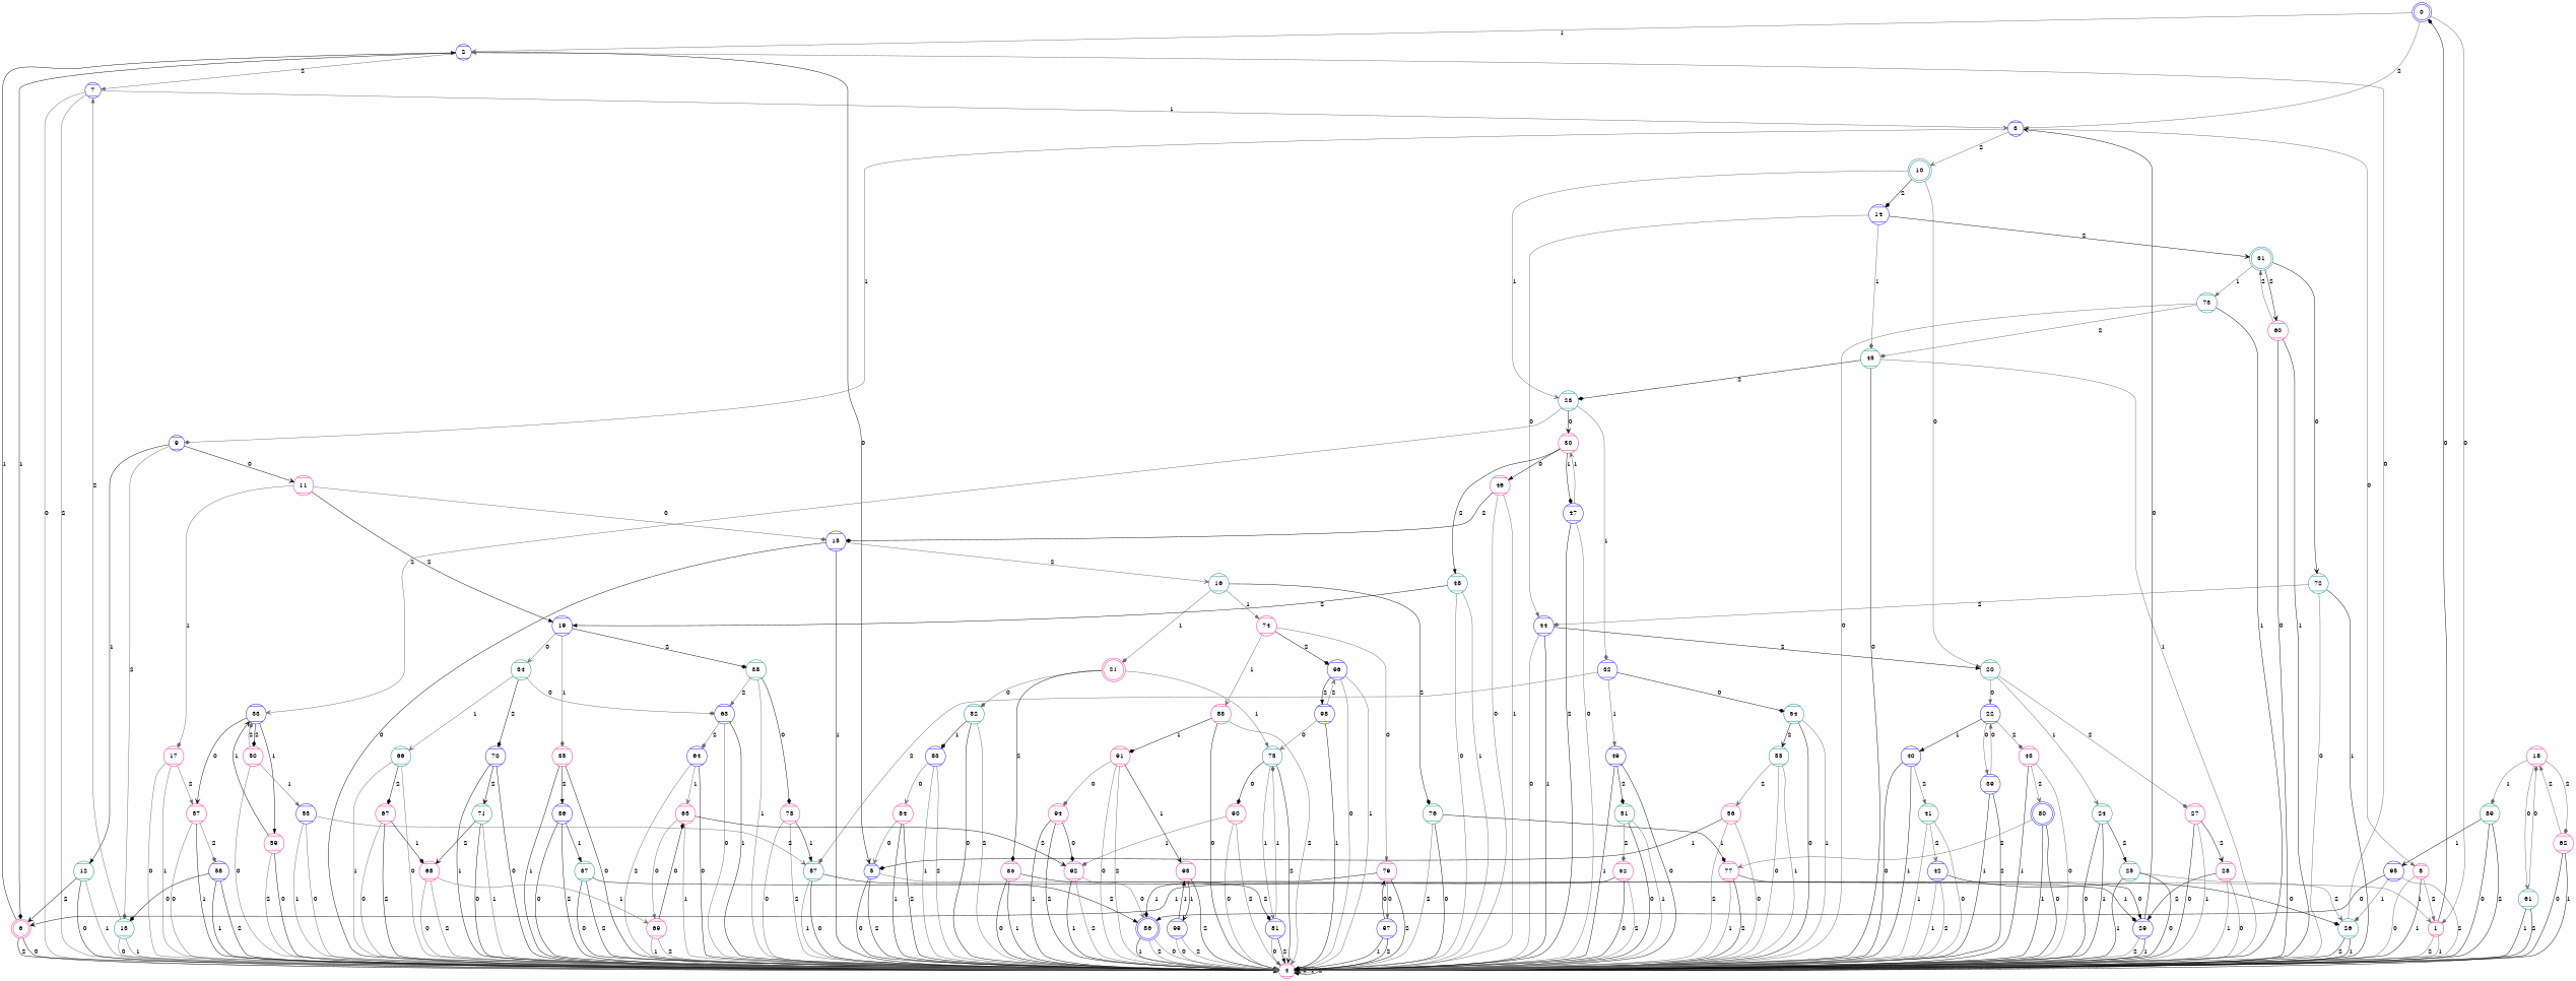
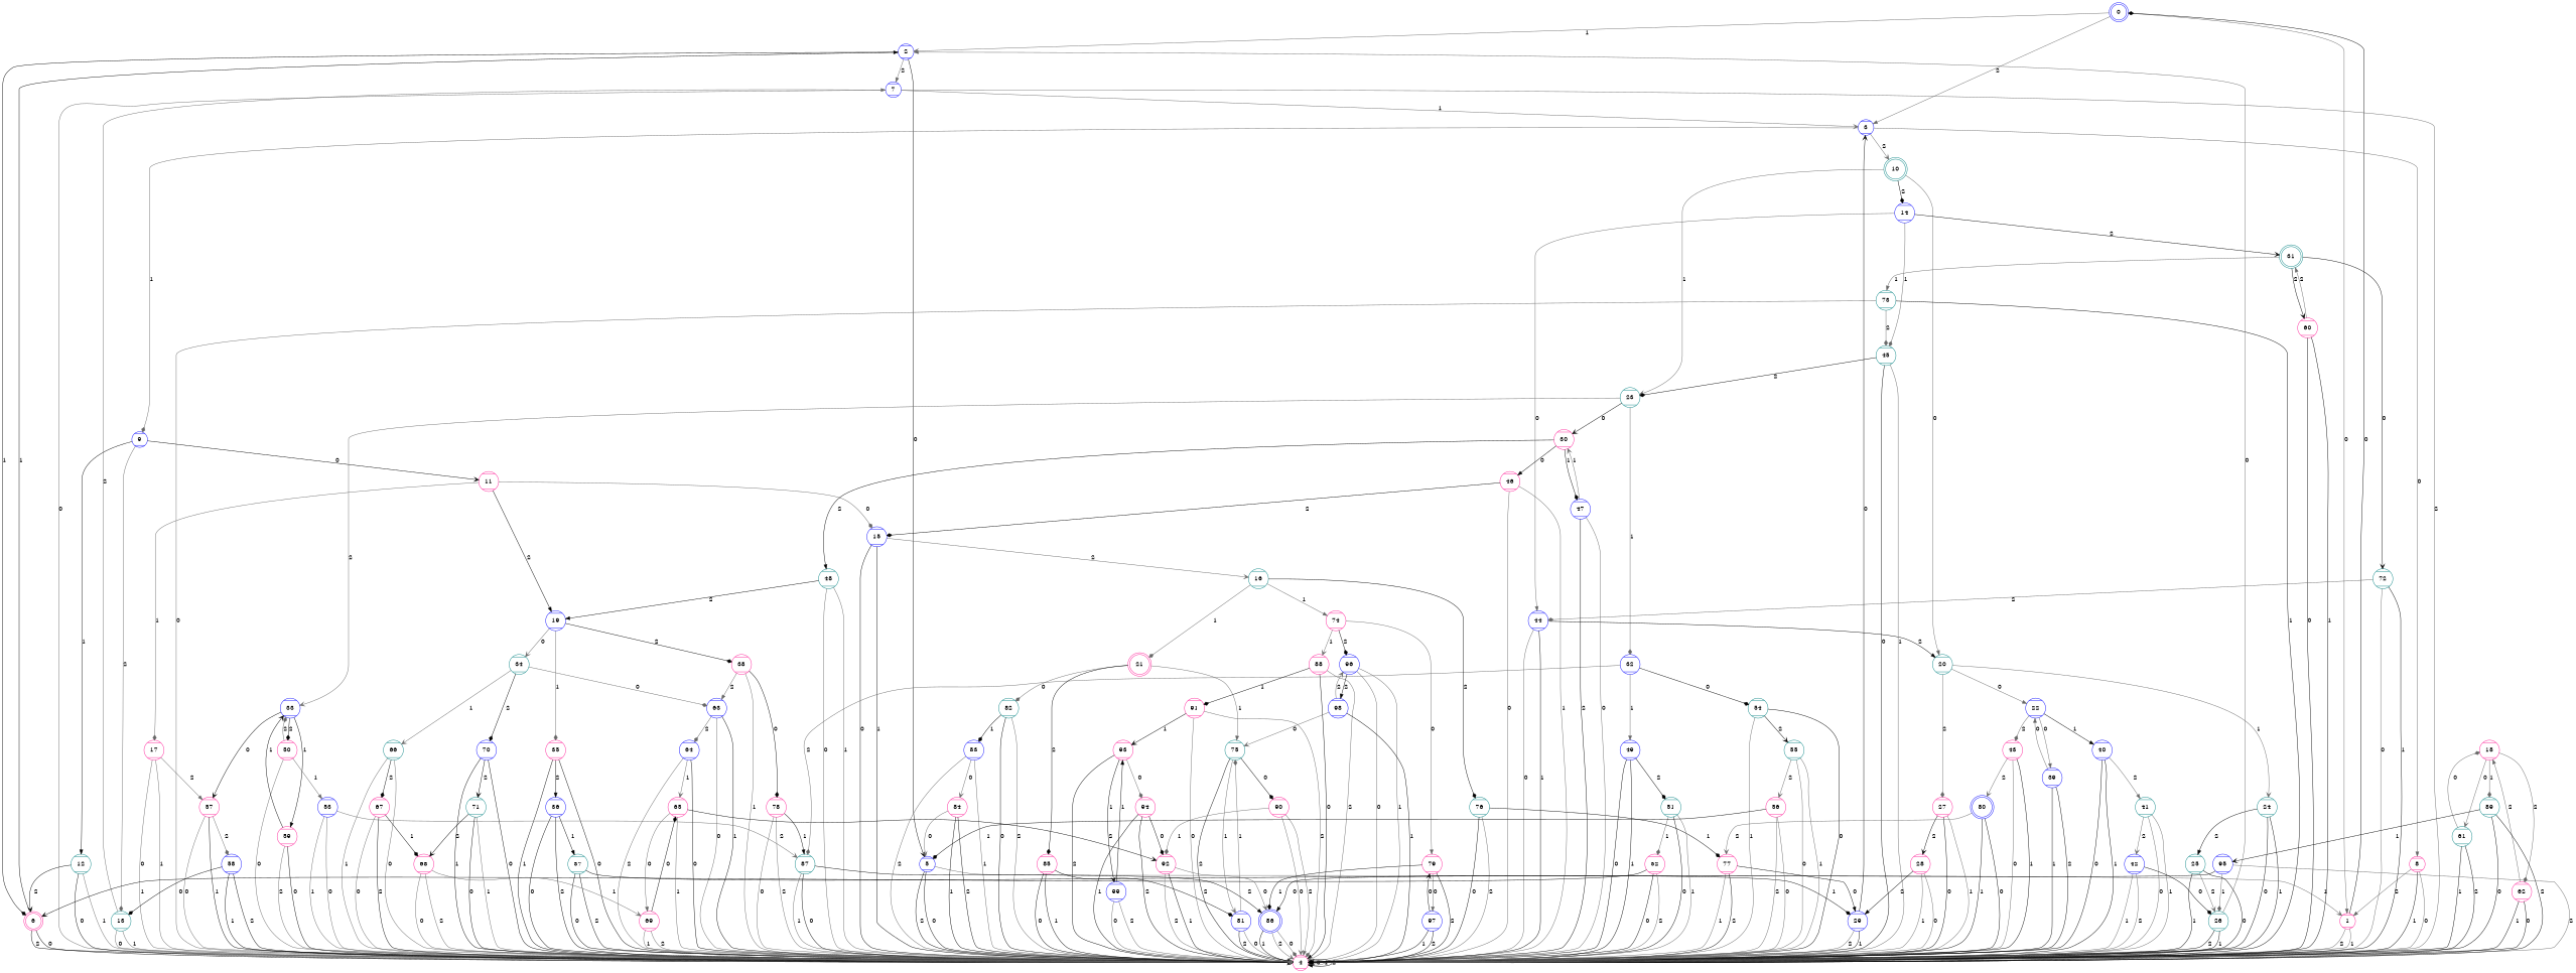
  digraph {
    node [color=deeppink shape=Mcircle style=striped]
    edge [arrowhead=diamond color=gray40]
    0 [color=blue shape=doublecircle]
    1
    2 [color=blue]
    3 [color=blue]
    4
    5 [color=blue]
    6 [shape=doublecircle]
    7 [color=blue]
    8
    9 [color=blue]
    10 [color=teal shape=doublecircle]
    11
    12 [color=teal]
    13 [color=teal]
    14 [color=blue]
    20 [color=teal]
    23 [color=teal]
    15 [color=blue]
    17
    19 [color=blue]
    31 [color=teal shape=doublecircle]
    44 [color=blue]
    45 [color=teal]
    22 [color=blue]
    24 [color=teal]
    27
    30
    32 [color=blue]
    33 [color=blue]
    16 [color=teal]
    57
    34 [color=teal]
    35
-   38 [color=teal]
+   38
    60
    72 [color=teal]
    73 [color=teal]
    21 [shape=doublecircle]
    74
    76 [color=teal]
    75 [color=teal]
    82 [color=teal]
    85
    79
    88
    96 [color=blue]
    77
    61 [color=teal]
    18
    62
    89 [color=teal]
    95 [color=blue]
    63 [color=blue]
    66 [color=teal]
    70 [color=blue]
    36 [color=blue]
    78
    39 [color=blue]
    40 [color=blue]
    43
    25 [color=teal]
    28
    81 [color=blue]
    90
    83 [color=blue]
    41 [color=teal]
    80 [color=blue shape=doublecircle]
    46
    47 [color=blue]
    48 [color=teal]
    49 [color=blue]
    54 [color=teal]
    87 [color=teal]
    50
    59
    26 [color=teal]
    29 [color=blue]
    51 [color=teal]
    55 [color=teal]
    86 [color=blue shape=doublecircle]
    53 [color=blue]
    58 [color=blue]
    64 [color=blue]
    67
    71 [color=teal]
    37 [color=teal]
    42 [color=blue]
    52
    56
    65
    69
    92
    68
    97 [color=blue]
    91
    98 [color=blue]
    84
    93
    94
    99 [color=blue]
    0 -> 1 [arrowhead=normal label=0]
    0 -> 2 [arrowhead=vee label=1]
    0 -> 3 [arrowhead=normal label=2]
    1 -> 0 [color=black label=0]
    1 -> 4 [arrowhead=normal label=1]
    1 -> 4 [arrowhead=normal label=2]
    2 -> 5 [arrowhead=vee color=black label=0]
    2 -> 6 [color=black label=1]
    2 -> 7 [arrowhead=normal label=2]
    3 -> 8 [arrowhead=normal label=0]
    3 -> 9 [label=1]
    3 -> 10 [arrowhead=vee label=2]
    4 -> 4 [label=0]
    4 -> 4 [label=1]
    4 -> 4 [arrowhead=normal color=black label=2]
    5 -> 1 [arrowhead=vee label=1]
    5 -> 4 [arrowhead=normal color=black label=0]
    5 -> 4 [color=black label=2]
    6 -> 2 [arrowhead=normal color=black label=1]
    6 -> 4 [arrowhead=vee color=black label=0]
    6 -> 4 [arrowhead=normal color=black label=2]
    7 -> 3 [arrowhead=vee label=1]
    7 -> 4 [label=0]
    7 -> 4 [label=2]
    8 -> 1 [arrowhead=normal label=2]
    8 -> 4 [label=0]
    8 -> 4 [arrowhead=normal color=black label=1]
    9 -> 11 [arrowhead=vee color=black label=0]
    9 -> 12 [arrowhead=normal color=black label=1]
    9 -> 13 [label=2]
    10 -> 14 [color=black label=2]
    10 -> 20 [arrowhead=normal label=0]
    10 -> 23 [arrowhead=vee label=1]
    11 -> 15 [label=0]
    11 -> 17 [label=1]
    11 -> 19 [arrowhead=normal color=black label=2]
    12 -> 4 [arrowhead=vee color=black label=0]
    12 -> 4 [label=1]
    12 -> 6 [arrowhead=vee color=black label=2]
    13 -> 4 [arrowhead=vee label=0]
    13 -> 4 [label=1]
    13 -> 7 [arrowhead=normal label=2]
    14 -> 31 [arrowhead=vee color=black label=2]
    14 -> 44 [arrowhead=normal label=0]
    14 -> 45 [label=1]
    20 -> 22 [arrowhead=normal label=0]
    20 -> 24 [arrowhead=vee label=1]
    20 -> 27 [label=2]
    23 -> 30 [arrowhead=vee color=black label=0]
    23 -> 32 [label=1]
    23 -> 33 [arrowhead=vee label=2]
    15 -> 4 [color=black label=0]
    15 -> 4 [arrowhead=vee color=black label=1]
    15 -> 16 [arrowhead=vee label=2]
    17 -> 4 [arrowhead=normal label=0]
    17 -> 4 [arrowhead=normal label=1]
    17 -> 57 [arrowhead=normal label=2]
    19 -> 34 [arrowhead=vee label=0]
    19 -> 35 [label=1]
    19 -> 38 [color=black label=2]
    31 -> 60 [arrowhead=vee color=black label=2]
    31 -> 72 [arrowhead=vee color=black label=0]
    31 -> 73 [arrowhead=normal label=1]
    44 -> 4 [arrowhead=normal label=0]
    44 -> 4 [arrowhead=vee color=black label=1]
    44 -> 20 [arrowhead=normal color=black label=2]
    45 -> 4 [arrowhead=normal color=black label=0]
    45 -> 4 [label=1]
    45 -> 23 [color=black label=2]
    22 -> 39 [arrowhead=normal label=0]
    22 -> 40 [arrowhead=normal color=black label=1]
    22 -> 43 [label=2]
    24 -> 4 [arrowhead=vee color=black label=0]
    24 -> 4 [arrowhead=normal color=black label=1]
    24 -> 25 [arrowhead=normal color=black label=2]
    27 -> 4 [arrowhead=normal color=black label=0]
    27 -> 4 [arrowhead=normal label=1]
    27 -> 28 [arrowhead=vee color=black label=2]
    30 -> 46 [arrowhead=normal color=black label=0]
    30 -> 47 [color=black label=1]
    30 -> 48 [arrowhead=normal color=black label=2]
    32 -> 49 [arrowhead=normal label=1]
    32 -> 54 [color=black label=0]
    32 -> 87 [label=2]
    33 -> 57 [arrowhead=vee color=black label=0]
    33 -> 50 [color=black label=2]
    33 -> 59 [arrowhead=normal color=black label=1]
    16 -> 21 [label=1]
    16 -> 74 [arrowhead=normal label=1]
    16 -> 76 [color=black label=2]
    57 -> 4 [arrowhead=normal label=0]
    57 -> 4 [color=black label=1]
    57 -> 58 [label=2]
    34 -> 63 [label=0]
    34 -> 66 [arrowhead=vee label=1]
    34 -> 70 [color=black label=2]
    35 -> 4 [color=black label=0]
    35 -> 4 [arrowhead=vee color=black label=1]
    35 -> 36 [arrowhead=normal color=black label=2]
    38 -> 4 [arrowhead=normal label=1]
    38 -> 63 [arrowhead=normal label=2]
    38 -> 78 [color=black label=0]
    60 -> 4 [arrowhead=normal color=black label=0]
    60 -> 4 [arrowhead=normal color=black label=1]
    60 -> 31 [arrowhead=normal label=2]
    72 -> 4 [arrowhead=normal label=0]
    72 -> 4 [arrowhead=vee color=black label=1]
    72 -> 44 [label=2]
    73 -> 4 [label=0]
    73 -> 4 [arrowhead=vee color=black label=1]
    73 -> 45 [label=2]
    21 -> 75 [arrowhead=normal label=1]
    21 -> 82 [label=0]
    21 -> 85 [color=black label=2]
    74 -> 79 [arrowhead=normal label=0]
    74 -> 88 [arrowhead=vee label=1]
    74 -> 96 [color=black label=2]
    76 -> 4 [arrowhead=normal color=black label=0]
    76 -> 4 [arrowhead=normal label=2]
    76 -> 77 [color=black label=1]
    75 -> 4 [arrowhead=vee color=black label=2]
    75 -> 81 [arrowhead=vee label=1]
    75 -> 90 [color=black label=0]
    82 -> 4 [color=black label=0]
    82 -> 4 [label=2]
    82 -> 83 [color=black label=1]
    85 -> 4 [color=black label=0]
    85 -> 4 [arrowhead=normal color=black label=1]
    85 -> 81 [color=black label=2]
    79 -> 4 [color=black label=2]
    79 -> 86 [color=black label=1]
    79 -> 97 [arrowhead=normal label=0]
    88 -> 4 [arrowhead=normal color=black label=0]
    88 -> 4 [arrowhead=vee label=2]
    88 -> 91 [color=black label=1]
    96 -> 4 [arrowhead=vee label=0]
    96 -> 4 [arrowhead=vee label=1]
    96 -> 98 [arrowhead=normal color=black label=2]
    77 -> 4 [arrowhead=vee label=1]
    77 -> 4 [arrowhead=normal color=black label=2]
    77 -> 29 [arrowhead=normal color=black label=0]
    61 -> 4 [arrowhead=normal color=black label=1]
    61 -> 4 [color=black label=2]
    61 -> 18 [label=0]
    18 -> 61 [arrowhead=vee label=0]
    18 -> 62 [label=2]
    18 -> 89 [label=1]
    62 -> 4 [arrowhead=vee color=black label=0]
    62 -> 4 [arrowhead=vee color=black label=1]
    62 -> 18 [arrowhead=normal label=2]
    89 -> 4 [color=black label=0]
    89 -> 4 [color=black label=2]
    89 -> 95 [arrowhead=vee color=black label=1]
    95 -> 4 [arrowhead=normal label=2]
    95 -> 26 [label=1]
    95 -> 86 [arrowhead=normal color=black label=0]
    63 -> 4 [label=0]
    63 -> 4 [arrowhead=vee color=black label=1]
    63 -> 64 [label=2]
    66 -> 4 [arrowhead=normal label=0]
    66 -> 4 [arrowhead=normal label=1]
    66 -> 67 [color=black label=2]
    70 -> 4 [arrowhead=normal color=black label=0]
    70 -> 4 [color=black label=1]
    70 -> 71 [arrowhead=vee color=black label=2]
    36 -> 4 [arrowhead=normal color=black label=0]
    36 -> 4 [color=black label=2]
    36 -> 37 [arrowhead=normal color=black label=1]
    78 -> 4 [arrowhead=vee label=0]
    78 -> 4 [arrowhead=vee label=2]
    78 -> 87 [arrowhead=normal color=black label=1]
    39 -> 4 [color=black label=1]
    39 -> 4 [color=black label=2]
    39 -> 22 [arrowhead=normal label=0]
    40 -> 4 [color=black label=0]
    40 -> 4 [color=black label=1]
    40 -> 41 [arrowhead=normal label=2]
    43 -> 4 [label=0]
    43 -> 4 [color=black label=1]
    43 -> 80 [arrowhead=vee label=2]
    25 -> 4 [arrowhead=normal color=black label=0]
    25 -> 4 [color=black label=1]
    25 -> 26 [arrowhead=vee label=2]
    28 -> 4 [arrowhead=normal label=0]
    28 -> 4 [arrowhead=vee label=1]
    28 -> 29 [arrowhead=normal color=black label=2]
    81 -> 4 [arrowhead=normal label=0]
    81 -> 4 [arrowhead=normal color=black label=2]
    81 -> 75 [label=1]
    90 -> 4 [arrowhead=vee label=0]
    90 -> 4 [arrowhead=normal label=2]
    90 -> 92 [label=1]
    83 -> 4 [arrowhead=normal label=1]
    83 -> 4 [arrowhead=vee label=2]
    83 -> 84 [arrowhead=vee label=0]
    41 -> 4 [arrowhead=vee label=0]
    41 -> 4 [label=1]
    41 -> 42 [arrowhead=vee label=2]
    80 -> 4 [arrowhead=normal color=black label=0]
    80 -> 4 [arrowhead=vee color=black label=1]
    80 -> 77 [arrowhead=vee label=2]
    46 -> 4 [label=0]
    46 -> 4 [label=1]
    46 -> 15 [color=black label=2]
    47 -> 4 [arrowhead=normal label=0]
    47 -> 4 [arrowhead=vee color=black label=2]
    47 -> 30 [arrowhead=vee label=1]
    48 -> 4 [label=0]
    48 -> 4 [arrowhead=vee label=1]
    48 -> 19 [arrowhead=normal color=black label=2]
    49 -> 4 [arrowhead=vee color=black label=0]
    49 -> 4 [arrowhead=normal color=black label=1]
    49 -> 51 [color=black label=2]
    54 -> 4 [arrowhead=vee color=black label=0]
    54 -> 4 [arrowhead=normal label=1]
    54 -> 55 [arrowhead=vee color=black label=2]
    87 -> 4 [arrowhead=vee color=black label=0]
    87 -> 4 [label=1]
    87 -> 86 [arrowhead=normal color=black label=2]
    50 -> 4 [label=0]
    50 -> 33 [label=2]
    50 -> 53 [arrowhead=normal label=1]
    59 -> 4 [arrowhead=vee color=black label=0]
    59 -> 4 [arrowhead=normal label=2]
    59 -> 33 [arrowhead=vee color=black label=1]
    26 -> 2 [arrowhead=normal label=0]
    26 -> 4 [color=black label=1]
    26 -> 4 [arrowhead=normal color=black label=2]
    29 -> 3 [arrowhead=vee color=black label=0]
    29 -> 4 [arrowhead=vee color=black label=1]
    29 -> 4 [label=2]
    51 -> 4 [color=black label=0]
    51 -> 4 [arrowhead=vee label=1]
-   51 -> 52 [label=2]
+   51 -> 52 [label=1]
    55 -> 4 [arrowhead=vee label=0]
    55 -> 4 [arrowhead=normal label=1]
    55 -> 56 [arrowhead=vee label=2]
    86 -> 4 [label=0]
    86 -> 4 [arrowhead=vee color=black label=1]
    86 -> 4 [arrowhead=vee label=2]
    53 -> 4 [arrowhead=vee label=0]
    53 -> 4 [arrowhead=normal label=1]
    53 -> 87 [arrowhead=vee label=2]
    58 -> 4 [arrowhead=vee color=black label=1]
    58 -> 4 [arrowhead=normal color=black label=2]
    58 -> 13 [color=black label=0]
    64 -> 4 [arrowhead=vee color=black label=0]
    64 -> 4 [label=2]
    64 -> 65 [arrowhead=vee label=1]
    67 -> 4 [arrowhead=normal label=0]
    67 -> 4 [arrowhead=normal color=black label=2]
    67 -> 68 [color=black label=1]
    71 -> 4 [arrowhead=vee color=black label=0]
    71 -> 4 [label=1]
    71 -> 68 [arrowhead=vee color=black label=2]
    37 -> 4 [color=black label=0]
    37 -> 4 [arrowhead=vee color=black label=2]
    37 -> 29 [color=black label=1]
    42 -> 4 [arrowhead=vee label=1]
    42 -> 4 [arrowhead=normal label=2]
    42 -> 26 [color=black label=0]
    52 -> 4 [arrowhead=normal color=black label=0]
    52 -> 4 [arrowhead=vee label=2]
    52 -> 6 [arrowhead=vee color=black label=1]
    56 -> 4 [arrowhead=vee label=0]
    56 -> 4 [arrowhead=vee label=2]
    56 -> 5 [color=black label=1]
    65 -> 4 [arrowhead=vee label=1]
    65 -> 69 [arrowhead=normal label=0]
    65 -> 92 [arrowhead=vee color=black label=2]
    69 -> 4 [arrowhead=normal label=1]
    69 -> 4 [label=2]
    69 -> 65 [color=black label=0]
    92 -> 4 [color=black label=1]
    92 -> 4 [arrowhead=vee label=2]
    92 -> 86 [arrowhead=vee label=0]
    68 -> 4 [label=0]
    68 -> 4 [arrowhead=normal label=2]
    68 -> 69 [arrowhead=vee label=1]
    97 -> 4 [color=black label=1]
    97 -> 4 [arrowhead=vee color=black label=2]
    97 -> 79 [arrowhead=vee color=black label=0]
    91 -> 4 [arrowhead=vee label=0]
    91 -> 4 [label=2]
    91 -> 93 [arrowhead=vee color=black label=1]
    98 -> 4 [arrowhead=normal color=black label=1]
    98 -> 75 [arrowhead=vee label=0]
    98 -> 96 [arrowhead=vee label=2]
    84 -> 4 [arrowhead=normal color=black label=1]
    84 -> 4 [arrowhead=normal color=black label=2]
    84 -> 5 [arrowhead=vee label=0]
    93 -> 4 [arrowhead=normal color=black label=2]
-   91 -> 94 [label=0]
+   93 -> 94 [label=0]
    93 -> 99 [arrowhead=vee color=black label=1]
    94 -> 4 [arrowhead=vee color=black label=1]
    94 -> 4 [arrowhead=normal color=black label=2]
    94 -> 92 [color=black label=0]
    99 -> 4 [label=0]
    99 -> 4 [label=2]
    99 -> 93 [arrowhead=normal color=black label=1]
  }
